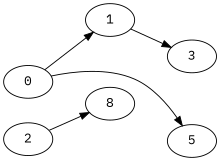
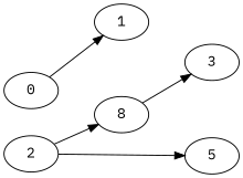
  digraph {
    fontname="IBM Plex Mono"
    rankdir=LR
    node [fontname="IBM Plex Mono"]
    edge [fontname="IBM Plex Mono" weight=0]
    0
    1
    3
    2
    5
    n6 [label=8]
    0 -> 1
-   1 -> 3
-   0 -> 5
+   n6 -> 3
+   2 -> 5
    2 -> n6
  }
